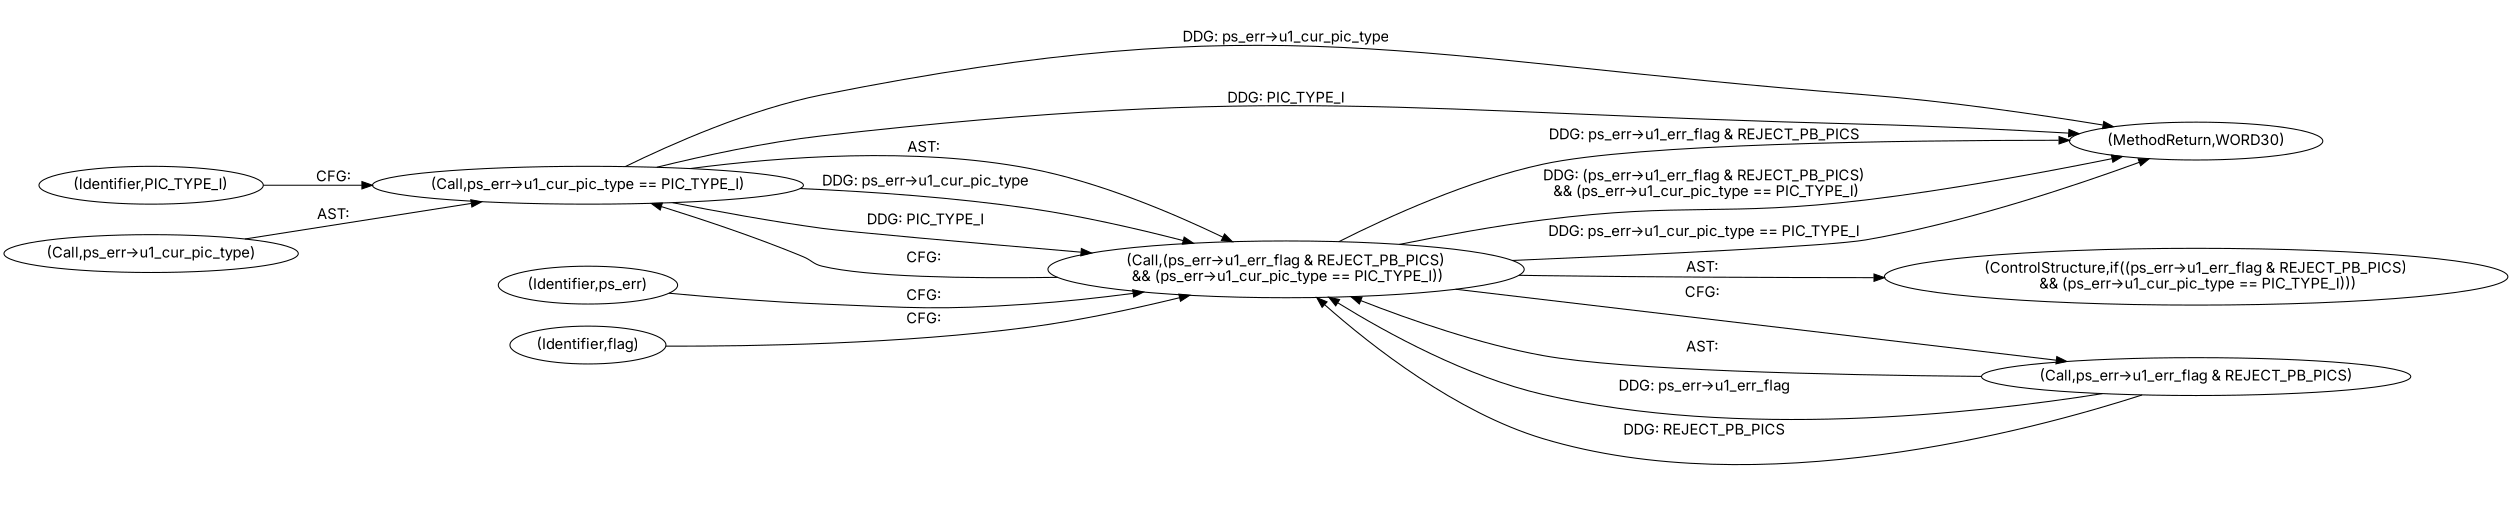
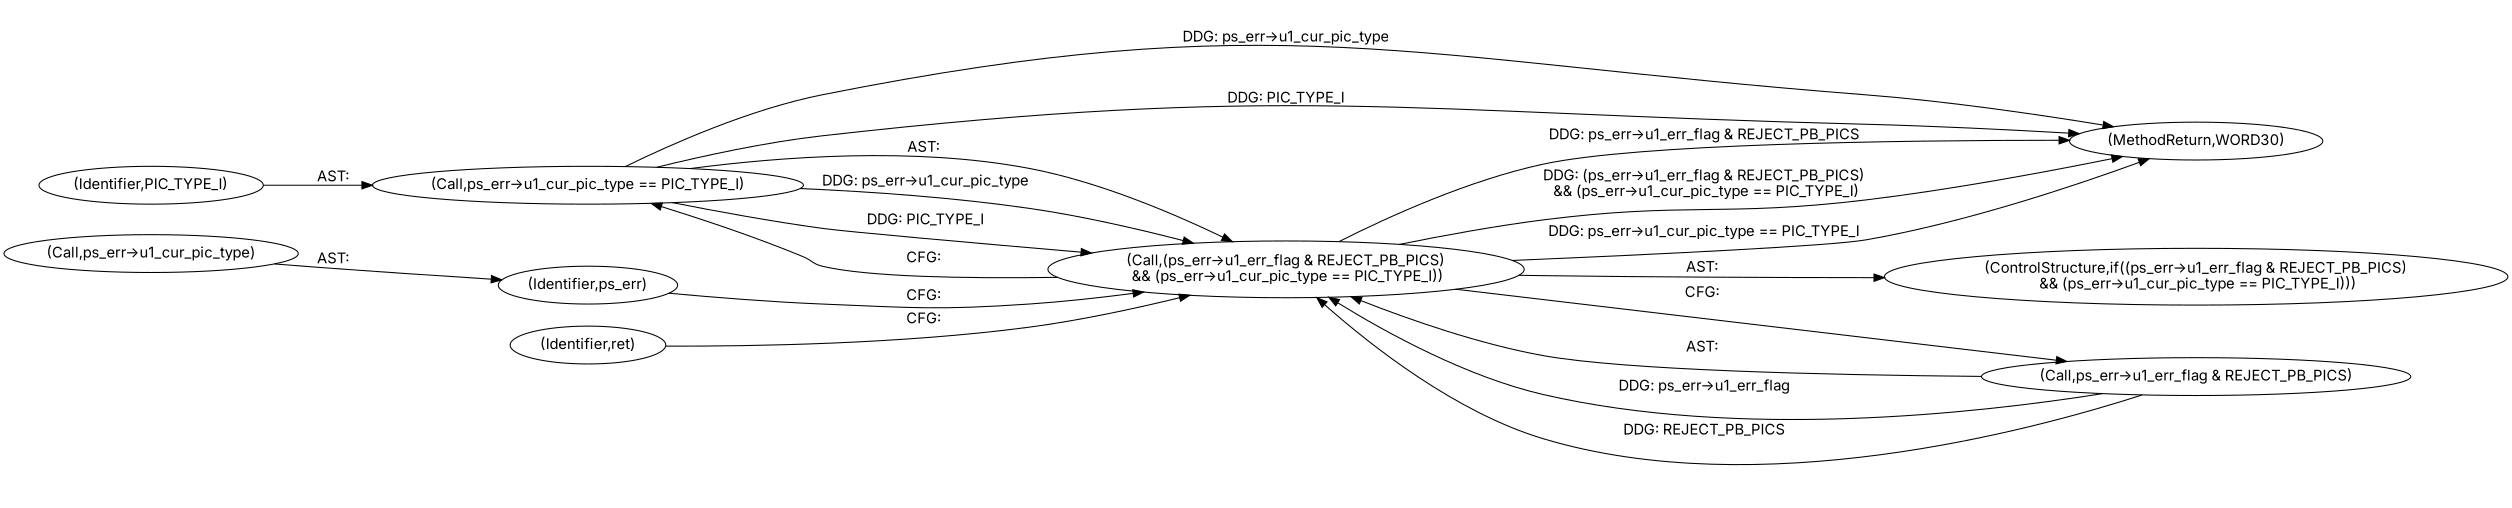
  digraph {
    fontname=Inter
    rankdir=LR
    node [fontname=Inter]
    edge [fontname=Inter]
    n1 [label="(Call,ps_err->u1_cur_pic_type == PIC_TYPE_I)"]
    n2 [label="(Call,(ps_err->u1_err_flag & REJECT_PB_PICS)\n && (ps_err->u1_cur_pic_type == PIC_TYPE_I))"]
    n3 [label="(MethodReturn,WORD30)"]
    n4 [label="(ControlStructure,if((ps_err->u1_err_flag & REJECT_PB_PICS)\n && (ps_err->u1_cur_pic_type == PIC_TYPE_I)))"]
    n5 [label="(Call,ps_err->u1_err_flag & REJECT_PB_PICS)"]
    n6 [label="(Identifier,PIC_TYPE_I)"]
    n7 [label="(Call,ps_err->u1_cur_pic_type)"]
    n8 [label="(Identifier,ps_err)"]
-   n9 [label="(Identifier,flag)"]
+   n9 [label="(Identifier,ret)"]
    n1 -> n2 [label="AST: "]
    n1 -> n2 [label="DDG: ps_err->u1_cur_pic_type"]
    n1 -> n2 [label="DDG: PIC_TYPE_I"]
    n1 -> n3 [label="DDG: ps_err->u1_cur_pic_type"]
    n1 -> n3 [label="DDG: PIC_TYPE_I"]
    n2 -> n1 [label="CFG: "]
    n2 -> n3 [label="DDG: ps_err->u1_err_flag & REJECT_PB_PICS"]
    n2 -> n3 [label="DDG: (ps_err->u1_err_flag & REJECT_PB_PICS)\n && (ps_err->u1_cur_pic_type == PIC_TYPE_I)"]
    n2 -> n3 [label="DDG: ps_err->u1_cur_pic_type == PIC_TYPE_I"]
    n2 -> n4 [label="AST: "]
    n2 -> n5 [label="CFG: "]
    n5 -> n2 [label="AST: "]
    n5 -> n2 [label="DDG: ps_err->u1_err_flag"]
    n5 -> n2 [label="DDG: REJECT_PB_PICS"]
-   n6 -> n1 [label="CFG: "]
-   n7 -> n1 [label="AST: "]
+   n6 -> n1 [label="AST: "]
+   n7 -> n8 [label="AST: "]
    n8 -> n2 [label="CFG: "]
    n9 -> n2 [label="CFG: "]
  }
